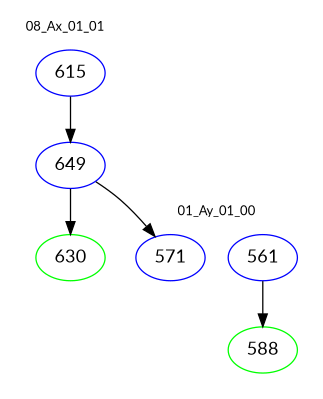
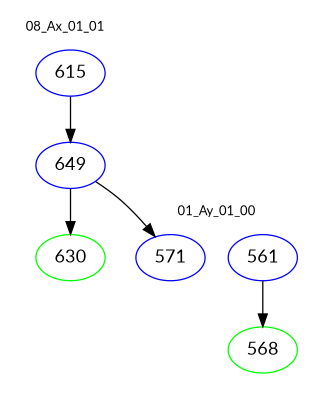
  digraph {
    fontname=Lato
    node [color=blue fontname=Lato]
    edge [color=black fontname=Lato]
    n1 [label=561]
    n2 [label=571]
-   n3 [color=green label=588]
+   n3 [color=green label=568]
    n4 [label=615]
    n5 [label=649]
    n6 [color=green label=630]
    subgraph cluster_1 {
      color=white
      fontsize=10
      label="01_Ay_01_00"
      n1
      n2
      n3
    }
    subgraph cluster_2 {
      color=white
      fontsize=10
      label="08_Ax_01_01"
      n4
      n5
      n6
    }
    n1 -> n3
    n4 -> n5
    n5 -> n2
    n5 -> n6
  }
